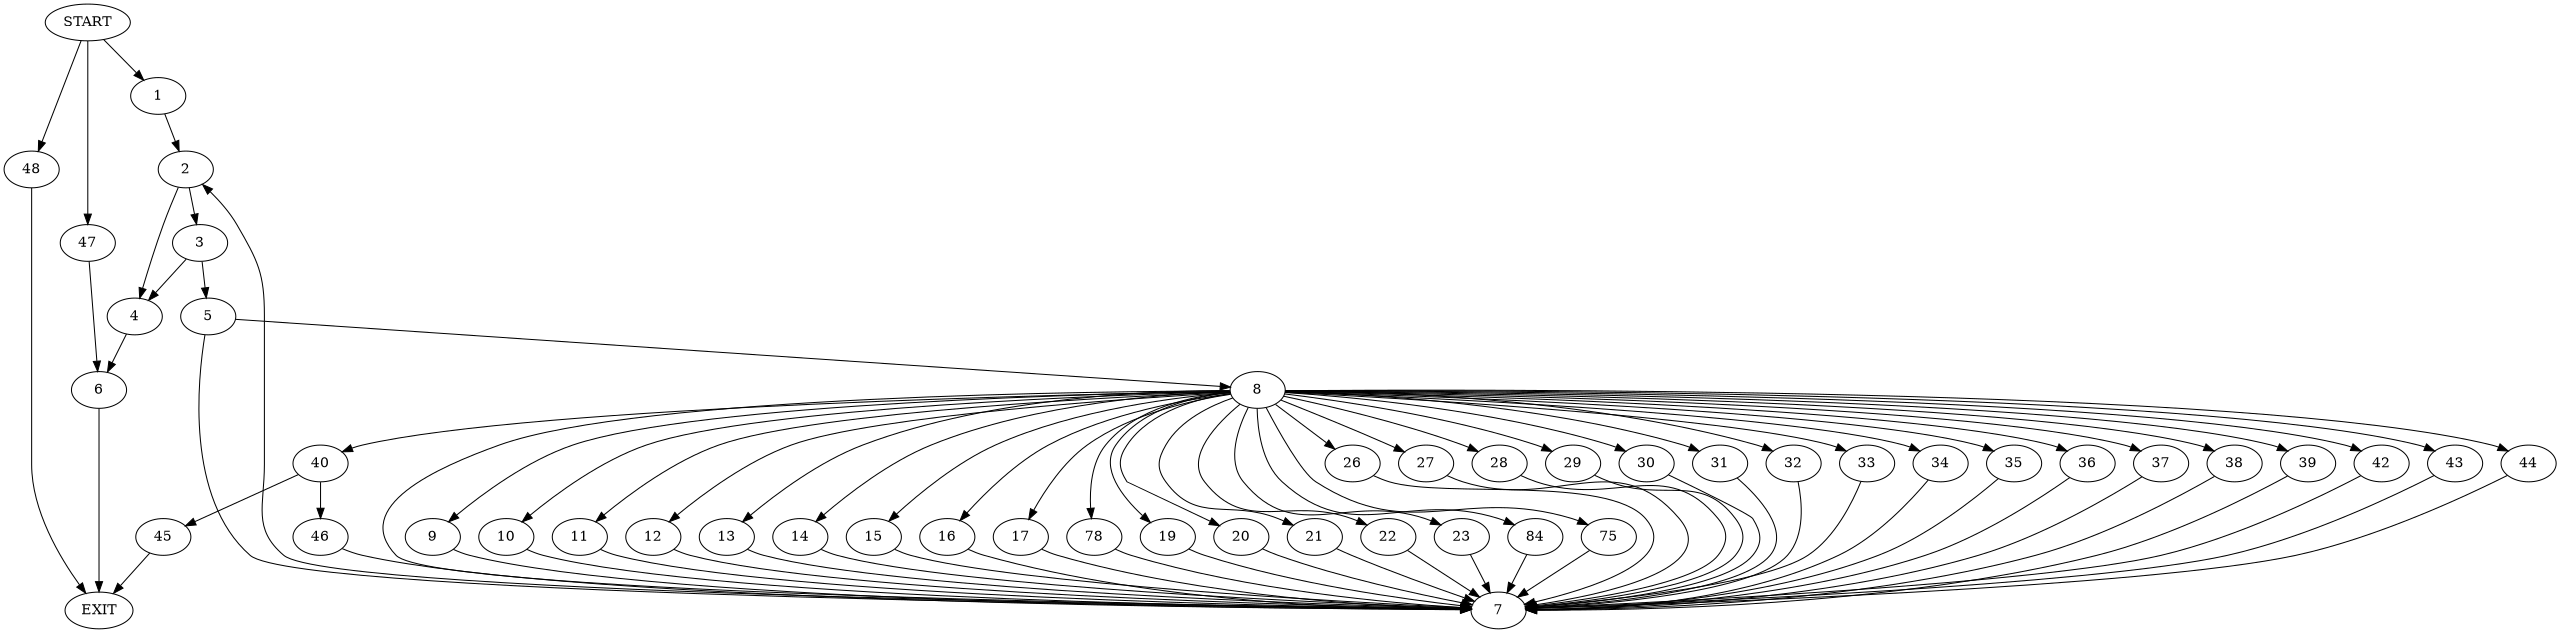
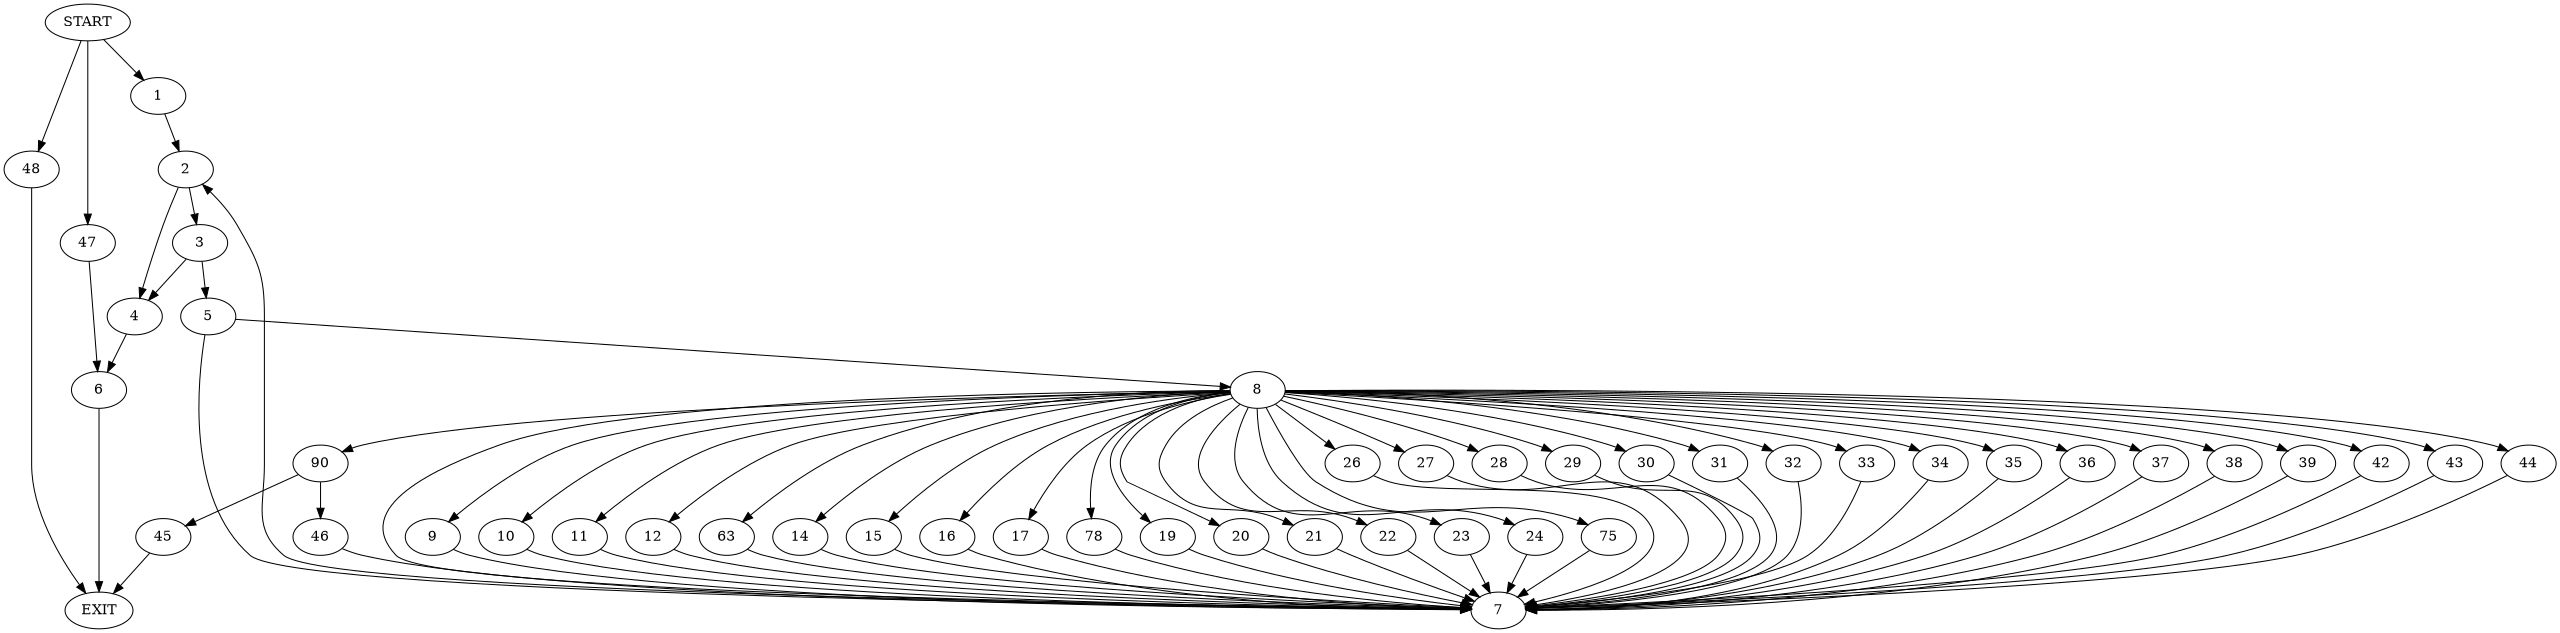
  digraph {
    n1 [label=START]
    1
    47
    48
    2
    6
    n7 [label=EXIT]
    3
    4
    5
    7
    8
    9
    10
    11
    12
-   13
+   13 [label=63]
    14
    15
    16
    17
    n22 [label=78]
    19
    20
    21
    22
    23
-   24 [label=84]
+   24
    n29 [label=75]
    26
    27
    28
    29
    30
    31
    32
    33
    34
    35
    36
    37
    38
    39
-   40
+   40 [label=90]
    42
    43
    44
    45
    46
    n1 -> 1
    n1 -> 47
    n1 -> 48
    1 -> 2
    47 -> 6
    48 -> n7
    2 -> 3
    2 -> 4
    6 -> n7
    3 -> 4
    3 -> 5
    4 -> 6
    5 -> 7
    5 -> 8
    7 -> 2
    8 -> 7
    8 -> 9
    8 -> 10
    8 -> 11
    8 -> 12
    8 -> 13
    8 -> 14
    8 -> 15
    8 -> 16
    8 -> 17
    8 -> n22
    8 -> 19
    8 -> 20
    8 -> 21
    8 -> 22
    8 -> 23
    8 -> 24
    8 -> n29
    8 -> 26
    8 -> 27
    8 -> 28
    8 -> 29
    8 -> 30
    8 -> 31
    8 -> 32
    8 -> 33
    8 -> 34
    8 -> 35
    8 -> 36
    8 -> 37
    8 -> 38
    8 -> 39
    8 -> 40
    8 -> 42
    8 -> 43
    8 -> 44
    9 -> 7
    10 -> 7
    11 -> 7
    12 -> 7
    13 -> 7
    14 -> 7
    15 -> 7
    16 -> 7
    17 -> 7
    n22 -> 7
    19 -> 7
    20 -> 7
    21 -> 7
    22 -> 7
    23 -> 7
    24 -> 7
    n29 -> 7
    26 -> 7
    27 -> 7
    28 -> 7
    29 -> 7
    30 -> 7
    31 -> 7
    32 -> 7
    33 -> 7
    34 -> 7
    35 -> 7
    36 -> 7
    37 -> 7
    38 -> 7
    39 -> 7
    40 -> 45
    40 -> 46
    42 -> 7
    43 -> 7
    44 -> 7
    45 -> n7
    46 -> 7
  }
